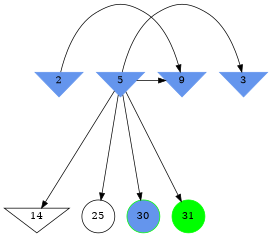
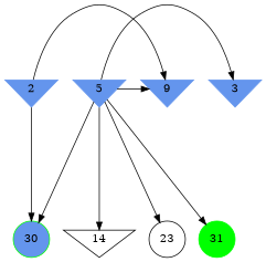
  digraph {
    ranksep=2.0
    node [color=cornflowerblue shape=invtriangle style=filled]
    2
    3
    5
    9
    14 [color=black style=""]
-   25 [color=black shape=circle style=""]
+   25 [color=black shape=circle label=23 style=""]
    30 [color=green fillcolor=cornflowerblue shape=circle]
    31 [color=green shape=circle]
    subgraph sub_1 {
      rank=same
      2
      3
      5
      9
    }
    subgraph sub_2 {
      rank=same
      14
      25
    }
    subgraph sub_3 {
      rank=same
      30
      31
    }
    2 -> 9
+   2 -> 30
    5 -> 3
    5 -> 9
    5 -> 14
    5 -> 25
    5 -> 30
    5 -> 31
  }
